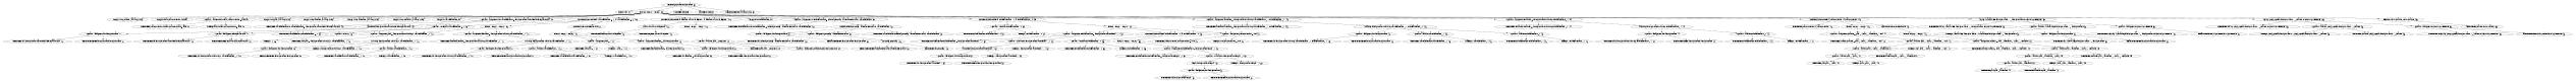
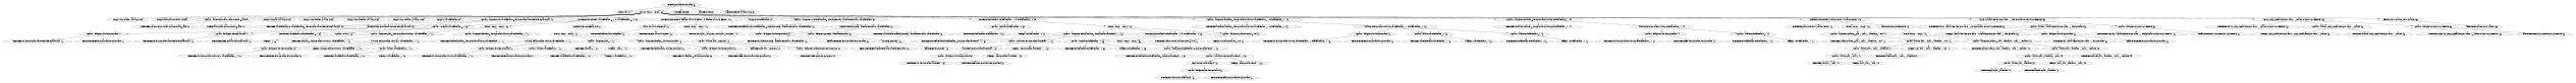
  digraph {
    n1 [label=<(METHOD,getJonasDescriptorName)<SUB>394</SUB>>]
    n2 [label=<(PARAM,this)<SUB>394</SUB>>]
    n3 [label=<(BLOCK,&lt;empty&gt;,&lt;empty&gt;)<SUB>394</SUB>>]
    n4 [label=<(MODIFIER,PRIVATE)>]
    n5 [label=<(MODIFIER,VIRTUAL)>]
    n6 [label=<(METHOD_RETURN,java.lang.String)<SUB>394</SUB>>]
    n7 [label=<(LOCAL,String jonasDN: java.lang.String)>]
    n8 [label=<(LOCAL,boolean jonasConvention: boolean)>]
    n9 [label=<(&lt;operator&gt;.assignment,boolean jonasConvention = false)<SUB>401</SUB>>]
    n10 [label=<(LOCAL,String path: java.lang.String)>]
    n11 [label=<(LOCAL,String fileName: java.lang.String)>]
    n12 [label=<(LOCAL,String baseName: java.lang.String)>]
    n13 [label=<(LOCAL,String remainder: java.lang.String)>]
    n14 [label=<(LOCAL,int startOfFileName: int)>]
    n15 [label=<(&lt;operator&gt;.assignment,int startOfFileName = descriptorName.lastIndexOf(File.separatorChar))<SUB>407</SUB>>]
    n16 [label=<(CONTROL_STRUCTURE,if (startOfFileName != -1),if (startOfFileName != -1))<SUB>408</SUB>>]
    n17 [label=<(CONTROL_STRUCTURE,if (fileName.startsWith(EJB_DD)),if (fileName.startsWith(EJB_DD)))<SUB>418</SUB>>]
    n18 [label=<(LOCAL,int endOfBaseName: int)>]
    n19 [label=<(&lt;operator&gt;.assignment,int endOfBaseName = indexOf(getConfig().baseNameTerminator, startOfFileName))<SUB>422</SUB>>]
    n20 [label=<(CONTROL_STRUCTURE,if (endOfBaseName &lt; 0),if (endOfBaseName &lt; 0))<SUB>429</SUB>>]
    n21 [label=<(&lt;operator&gt;.assignment,baseName = descriptorName.substring(startOfFileName + 1, endOfBaseName + 1))<SUB>443</SUB>>]
    n22 [label=<(&lt;operator&gt;.assignment,remainder = descriptorName.substring(endOfBaseName + 1))<SUB>444</SUB>>]
    n23 [label=<(CONTROL_STRUCTURE,if (jonasConvention),if (jonasConvention))<SUB>446</SUB>>]
    n24 [label=<(log,log(&quot;Standard EJB descriptor name: &quot; + descriptorName, Project.MSG_VERBOSE))<SUB>452</SUB>>]
    n25 [label=<(log,log(&quot;JOnAS-specific descriptor name: &quot; + jonasDN, Project.MSG_VERBOSE))<SUB>453</SUB>>]
    n26 [label=<(RETURN,return jonasDN;,return jonasDN;)<SUB>455</SUB>>]
    n27 [label=<(IDENTIFIER,jonasConvention,boolean jonasConvention = false)<SUB>401</SUB>>]
    n28 [label=<(LITERAL,false,boolean jonasConvention = false)<SUB>401</SUB>>]
    n29 [label=<(IDENTIFIER,startOfFileName,int startOfFileName = descriptorName.lastIndexOf(File.separatorChar))<SUB>407</SUB>>]
    n30 [label=<(lastIndexOf,descriptorName.lastIndexOf(File.separatorChar))<SUB>407</SUB>>]
    n31 [label=<(&lt;operator&gt;.notEquals,startOfFileName != -1)<SUB>408</SUB>>]
    n32 [label=<(BLOCK,&lt;empty&gt;,&lt;empty&gt;)<SUB>408</SUB>>]
    n33 [label=<(CONTROL_STRUCTURE,else,else)<SUB>412</SUB>>]
    n34 [label=<(startsWith,startsWith(EJB_DD))<SUB>418</SUB>>]
    n35 [label=<(BLOCK,&lt;empty&gt;,&lt;empty&gt;)<SUB>418</SUB>>]
    n36 [label=<(IDENTIFIER,endOfBaseName,int endOfBaseName = indexOf(getConfig().baseNameTerminator, startOfFileName))<SUB>422</SUB>>]
    n37 [label=<(indexOf,indexOf(getConfig().baseNameTerminator, startOfFileName))<SUB>422</SUB>>]
    n38 [label=<(&lt;operator&gt;.lessThan,endOfBaseName &lt; 0)<SUB>429</SUB>>]
    n39 [label=<(BLOCK,&lt;empty&gt;,&lt;empty&gt;)<SUB>429</SUB>>]
    n40 [label=<(IDENTIFIER,baseName,baseName = descriptorName.substring(startOfFileName + 1, endOfBaseName + 1))<SUB>443</SUB>>]
    n41 [label=<(substring,descriptorName.substring(startOfFileName + 1, endOfBaseName + 1))<SUB>443</SUB>>]
    n42 [label=<(IDENTIFIER,remainder,remainder = descriptorName.substring(endOfBaseName + 1))<SUB>444</SUB>>]
    n43 [label=<(substring,descriptorName.substring(endOfBaseName + 1))<SUB>444</SUB>>]
    n44 [label=<(IDENTIFIER,jonasConvention,if (jonasConvention))<SUB>446</SUB>>]
    n45 [label=<(BLOCK,&lt;empty&gt;,&lt;empty&gt;)<SUB>446</SUB>>]
    n46 [label=<(CONTROL_STRUCTURE,else,else)<SUB>448</SUB>>]
    n47 [label=<(IDENTIFIER,this,log(&quot;Standard EJB descriptor name: &quot; + descriptorName, Project.MSG_VERBOSE))<SUB>452</SUB>>]
    n48 [label=<(&lt;operator&gt;.addition,&quot;Standard EJB descriptor name: &quot; + descriptorName)<SUB>452</SUB>>]
    n49 [label=<(&lt;operator&gt;.fieldAccess,Project.MSG_VERBOSE)<SUB>452</SUB>>]
    n50 [label=<(IDENTIFIER,this,log(&quot;JOnAS-specific descriptor name: &quot; + jonasDN, Project.MSG_VERBOSE))<SUB>453</SUB>>]
    n51 [label=<(&lt;operator&gt;.addition,&quot;JOnAS-specific descriptor name: &quot; + jonasDN)<SUB>453</SUB>>]
    n52 [label=<(&lt;operator&gt;.fieldAccess,Project.MSG_VERBOSE)<SUB>453</SUB>>]
    n53 [label=<(IDENTIFIER,jonasDN,return jonasDN;)<SUB>455</SUB>>]
    n54 [label=<(&lt;operator&gt;.fieldAccess,this.descriptorName)<SUB>407</SUB>>]
    n55 [label=<(&lt;operator&gt;.fieldAccess,File.separatorChar)<SUB>407</SUB>>]
    n56 [label=<(IDENTIFIER,this,descriptorName.lastIndexOf(File.separatorChar))<SUB>407</SUB>>]
    n57 [label=<(FIELD_IDENTIFIER,descriptorName,descriptorName)<SUB>407</SUB>>]
    n58 [label=<(IDENTIFIER,File,descriptorName.lastIndexOf(File.separatorChar))<SUB>407</SUB>>]
    n59 [label=<(FIELD_IDENTIFIER,separatorChar,separatorChar)<SUB>407</SUB>>]
    n60 [label=<(IDENTIFIER,startOfFileName,startOfFileName != -1)<SUB>408</SUB>>]
    n61 [label=<(&lt;operator&gt;.minus,-1)<SUB>408</SUB>>]
    n62 [label=<(&lt;operator&gt;.assignment,path = descriptorName.substring(0, startOfFileName + 1))<SUB>410</SUB>>]
    n63 [label=<(&lt;operator&gt;.assignment,fileName = descriptorName.substring(startOfFileName + 1))<SUB>411</SUB>>]
    n64 [label=<(BLOCK,&lt;empty&gt;,&lt;empty&gt;)<SUB>412</SUB>>]
    n65 [label=<(LITERAL,1,-1)<SUB>408</SUB>>]
    n66 [label=<(IDENTIFIER,path,path = descriptorName.substring(0, startOfFileName + 1))<SUB>410</SUB>>]
    n67 [label=<(substring,descriptorName.substring(0, startOfFileName + 1))<SUB>410</SUB>>]
    n68 [label=<(IDENTIFIER,fileName,fileName = descriptorName.substring(startOfFileName + 1))<SUB>411</SUB>>]
    n69 [label=<(substring,descriptorName.substring(startOfFileName + 1))<SUB>411</SUB>>]
    n70 [label=<(&lt;operator&gt;.fieldAccess,this.descriptorName)<SUB>410</SUB>>]
    n71 [label=<(LITERAL,0,descriptorName.substring(0, startOfFileName + 1))<SUB>410</SUB>>]
    n72 [label=<(&lt;operator&gt;.addition,startOfFileName + 1)<SUB>410</SUB>>]
    n73 [label=<(IDENTIFIER,this,descriptorName.substring(0, startOfFileName + 1))<SUB>410</SUB>>]
    n74 [label=<(FIELD_IDENTIFIER,descriptorName,descriptorName)<SUB>410</SUB>>]
    n75 [label=<(IDENTIFIER,startOfFileName,startOfFileName + 1)<SUB>410</SUB>>]
    n76 [label=<(LITERAL,1,startOfFileName + 1)<SUB>410</SUB>>]
    n77 [label=<(&lt;operator&gt;.fieldAccess,this.descriptorName)<SUB>411</SUB>>]
    n78 [label=<(&lt;operator&gt;.addition,startOfFileName + 1)<SUB>411</SUB>>]
    n79 [label=<(IDENTIFIER,this,descriptorName.substring(startOfFileName + 1))<SUB>411</SUB>>]
    n80 [label=<(FIELD_IDENTIFIER,descriptorName,descriptorName)<SUB>411</SUB>>]
    n81 [label=<(IDENTIFIER,startOfFileName,startOfFileName + 1)<SUB>411</SUB>>]
    n82 [label=<(LITERAL,1,startOfFileName + 1)<SUB>411</SUB>>]
    n83 [label=<(&lt;operator&gt;.assignment,path = &quot;&quot;)<SUB>414</SUB>>]
    n84 [label=<(&lt;operator&gt;.assignment,fileName = this.descriptorName)<SUB>415</SUB>>]
    n85 [label=<(IDENTIFIER,path,path = &quot;&quot;)<SUB>414</SUB>>]
    n86 [label=<(LITERAL,&quot;&quot;,path = &quot;&quot;)<SUB>414</SUB>>]
    n87 [label=<(IDENTIFIER,fileName,fileName = this.descriptorName)<SUB>415</SUB>>]
    n88 [label=<(&lt;operator&gt;.fieldAccess,this.descriptorName)<SUB>415</SUB>>]
    n89 [label=<(IDENTIFIER,this,fileName = this.descriptorName)<SUB>415</SUB>>]
    n90 [label=<(FIELD_IDENTIFIER,descriptorName,descriptorName)<SUB>415</SUB>>]
    n91 [label=<(IDENTIFIER,fileName,startsWith(EJB_DD))<SUB>418</SUB>>]
    n92 [label=<(IDENTIFIER,EJB_DD,startsWith(EJB_DD))<SUB>418</SUB>>]
+   n93 [label=<(RETURN,return path + JONAS_DD;,return path + JONAS_DD;)<SUB>419</SUB>>]
    n94 [label=<(&lt;operator&gt;.addition,path + JONAS_DD)<SUB>419</SUB>>]
    n95 [label=<(IDENTIFIER,path,path + JONAS_DD)<SUB>419</SUB>>]
    n96 [label=<(&lt;operator&gt;.fieldAccess,JonasDeploymentTool.JONAS_DD)<SUB>419</SUB>>]
+   n97 [label=<(FIELD_IDENTIFIER,JONAS_DD,JONAS_DD)<SUB>419</SUB>>]
    n98 [label=<(&lt;operator&gt;.fieldAccess,this.descriptorName)<SUB>422</SUB>>]
    n99 [label=<(&lt;operator&gt;.fieldAccess,getConfig().baseNameTerminator)<SUB>422</SUB>>]
    n100 [label=<(IDENTIFIER,startOfFileName,indexOf(getConfig().baseNameTerminator, startOfFileName))<SUB>422</SUB>>]
    n101 [label=<(IDENTIFIER,this,indexOf(getConfig().baseNameTerminator, startOfFileName))<SUB>422</SUB>>]
    n102 [label=<(FIELD_IDENTIFIER,descriptorName,descriptorName)<SUB>422</SUB>>]
    n103 [label=<(getConfig,getConfig())<SUB>422</SUB>>]
    n104 [label=<(FIELD_IDENTIFIER,baseNameTerminator,baseNameTerminator)<SUB>422</SUB>>]
    n105 [label=<(IDENTIFIER,this,getConfig())<SUB>422</SUB>>]
    n106 [label=<(IDENTIFIER,endOfBaseName,endOfBaseName &lt; 0)<SUB>429</SUB>>]
    n107 [label=<(LITERAL,0,endOfBaseName &lt; 0)<SUB>429</SUB>>]
    n108 [label=<(&lt;operator&gt;.assignment,endOfBaseName = descriptorName.lastIndexOf('.') - 1)<SUB>434</SUB>>]
    n109 [label=<(CONTROL_STRUCTURE,if (endOfBaseName &lt; 0),if (endOfBaseName &lt; 0))<SUB>435</SUB>>]
    n110 [label=<(&lt;operator&gt;.assignment,jonasConvention = true)<SUB>440</SUB>>]
    n111 [label=<(IDENTIFIER,endOfBaseName,endOfBaseName = descriptorName.lastIndexOf('.') - 1)<SUB>434</SUB>>]
    n112 [label=<(&lt;operator&gt;.subtraction,descriptorName.lastIndexOf('.') - 1)<SUB>434</SUB>>]
    n113 [label=<(&lt;operator&gt;.lessThan,endOfBaseName &lt; 0)<SUB>435</SUB>>]
    n114 [label=<(BLOCK,&lt;empty&gt;,&lt;empty&gt;)<SUB>435</SUB>>]
    n115 [label=<(IDENTIFIER,jonasConvention,jonasConvention = true)<SUB>440</SUB>>]
    n116 [label=<(LITERAL,true,jonasConvention = true)<SUB>440</SUB>>]
    n117 [label=<(lastIndexOf,descriptorName.lastIndexOf('.'))<SUB>434</SUB>>]
    n118 [label=<(LITERAL,1,descriptorName.lastIndexOf('.') - 1)<SUB>434</SUB>>]
    n119 [label=<(&lt;operator&gt;.fieldAccess,this.descriptorName)<SUB>434</SUB>>]
    n120 [label=<(LITERAL,'.',descriptorName.lastIndexOf('.'))<SUB>434</SUB>>]
    n121 [label=<(IDENTIFIER,this,descriptorName.lastIndexOf('.'))<SUB>434</SUB>>]
    n122 [label=<(FIELD_IDENTIFIER,descriptorName,descriptorName)<SUB>434</SUB>>]
    n123 [label=<(IDENTIFIER,endOfBaseName,endOfBaseName &lt; 0)<SUB>435</SUB>>]
    n124 [label=<(LITERAL,0,endOfBaseName &lt; 0)<SUB>435</SUB>>]
    n125 [label=<(&lt;operator&gt;.assignment,endOfBaseName = descriptorName.length() - 1)<SUB>437</SUB>>]
    n126 [label=<(IDENTIFIER,endOfBaseName,endOfBaseName = descriptorName.length() - 1)<SUB>437</SUB>>]
    n127 [label=<(&lt;operator&gt;.subtraction,descriptorName.length() - 1)<SUB>437</SUB>>]
    n128 [label=<(length,descriptorName.length())<SUB>437</SUB>>]
    n129 [label=<(LITERAL,1,descriptorName.length() - 1)<SUB>237</SUB>>]
    n130 [label=<(&lt;operator&gt;.fieldAccess,this.descriptorName)<SUB>437</SUB>>]
    n131 [label=<(IDENTIFIER,this,descriptorName.length())<SUB>437</SUB>>]
    n132 [label=<(FIELD_IDENTIFIER,descriptorName,descriptorName)<SUB>437</SUB>>]
    n133 [label=<(&lt;operator&gt;.fieldAccess,this.descriptorName)<SUB>443</SUB>>]
    n134 [label=<(&lt;operator&gt;.addition,startOfFileName + 1)<SUB>443</SUB>>]
    n135 [label=<(&lt;operator&gt;.addition,endOfBaseName + 1)<SUB>443</SUB>>]
    n136 [label=<(IDENTIFIER,this,descriptorName.substring(startOfFileName + 1, endOfBaseName + 1))<SUB>443</SUB>>]
    n137 [label=<(FIELD_IDENTIFIER,descriptorName,descriptorName)<SUB>443</SUB>>]
    n138 [label=<(IDENTIFIER,startOfFileName,startOfFileName + 1)<SUB>443</SUB>>]
    n139 [label=<(LITERAL,1,startOfFileName + 1)<SUB>443</SUB>>]
    n140 [label=<(IDENTIFIER,endOfBaseName,endOfBaseName + 1)<SUB>443</SUB>>]
    n141 [label=<(LITERAL,1,endOfBaseName + 1)<SUB>443</SUB>>]
    n142 [label=<(&lt;operator&gt;.fieldAccess,this.descriptorName)<SUB>444</SUB>>]
    n143 [label=<(&lt;operator&gt;.addition,endOfBaseName + 1)<SUB>444</SUB>>]
    n144 [label=<(IDENTIFIER,this,descriptorName.substring(endOfBaseName + 1))<SUB>444</SUB>>]
    n145 [label=<(FIELD_IDENTIFIER,descriptorName,descriptorName)<SUB>444</SUB>>]
    n146 [label=<(IDENTIFIER,endOfBaseName,endOfBaseName + 1)<SUB>444</SUB>>]
    n147 [label=<(LITERAL,1,endOfBaseName + 1)<SUB>444</SUB>>]
    n148 [label=<(&lt;operator&gt;.assignment,jonasDN = path + &quot;jonas-&quot; + baseName + &quot;.xml&quot;)<SUB>447</SUB>>]
    n149 [label=<(BLOCK,&lt;empty&gt;,&lt;empty&gt;)<SUB>448</SUB>>]
    n150 [label=<(IDENTIFIER,jonasDN,jonasDN = path + &quot;jonas-&quot; + baseName + &quot;.xml&quot;)<SUB>447</SUB>>]
    n151 [label=<(&lt;operator&gt;.addition,path + &quot;jonas-&quot; + baseName + &quot;.xml&quot;)<SUB>447</SUB>>]
    n152 [label=<(&lt;operator&gt;.addition,path + &quot;jonas-&quot; + baseName)<SUB>447</SUB>>]
    n153 [label=<(LITERAL,&quot;.xml&quot;,path + &quot;jonas-&quot; + baseName + &quot;.xml&quot;)<SUB>447</SUB>>]
    n154 [label=<(&lt;operator&gt;.addition,path + &quot;jonas-&quot;)<SUB>447</SUB>>]
    n155 [label=<(IDENTIFIER,baseName,path + &quot;jonas-&quot; + baseName)<SUB>447</SUB>>]
    n156 [label=<(IDENTIFIER,path,path + &quot;jonas-&quot;)<SUB>447</SUB>>]
    n157 [label=<(LITERAL,&quot;jonas-&quot;,path + &quot;jonas-&quot;)<SUB>447</SUB>>]
    n158 [label=<(&lt;operator&gt;.assignment,jonasDN = path + baseName + &quot;jonas-&quot; + remainder)<SUB>449</SUB>>]
    n159 [label=<(IDENTIFIER,jonasDN,jonasDN = path + baseName + &quot;jonas-&quot; + remainder)<SUB>449</SUB>>]
    n160 [label=<(&lt;operator&gt;.addition,path + baseName + &quot;jonas-&quot; + remainder)<SUB>449</SUB>>]
    n161 [label=<(&lt;operator&gt;.addition,path + baseName + &quot;jonas-&quot;)<SUB>449</SUB>>]
    n162 [label=<(IDENTIFIER,remainder,path + baseName + &quot;jonas-&quot; + remainder)<SUB>449</SUB>>]
    n163 [label=<(&lt;operator&gt;.addition,path + baseName)<SUB>449</SUB>>]
    n164 [label=<(LITERAL,&quot;jonas-&quot;,path + baseName + &quot;jonas-&quot;)<SUB>449</SUB>>]
    n165 [label=<(IDENTIFIER,path,path + baseName)<SUB>449</SUB>>]
    n166 [label=<(IDENTIFIER,baseName,path + baseName)<SUB>549</SUB>>]
    n167 [label=<(LITERAL,&quot;Standard EJB descriptor name: &quot;,&quot;Standard EJB descriptor name: &quot; + descriptorName)<SUB>452</SUB>>]
    n168 [label=<(&lt;operator&gt;.fieldAccess,this.descriptorName)<SUB>452</SUB>>]
    n169 [label=<(IDENTIFIER,Project,log(&quot;Standard EJB descriptor name: &quot; + descriptorName, Project.MSG_VERBOSE))<SUB>452</SUB>>]
    n170 [label=<(FIELD_IDENTIFIER,MSG_VERBOSE,MSG_VERBOSE)<SUB>452</SUB>>]
    n171 [label=<(IDENTIFIER,this,&quot;Standard EJB descriptor name: &quot; + descriptorName)<SUB>452</SUB>>]
    n172 [label=<(FIELD_IDENTIFIER,descriptorName,descriptorName)<SUB>452</SUB>>]
    n173 [label=<(LITERAL,&quot;JOnAS-specific descriptor name: &quot;,&quot;JOnAS-specific descriptor name: &quot; + jonasDN)<SUB>453</SUB>>]
    n174 [label=<(IDENTIFIER,jonasDN,&quot;JOnAS-specific descriptor name: &quot; + jonasDN)<SUB>453</SUB>>]
    n175 [label=<(IDENTIFIER,Project,log(&quot;JOnAS-specific descriptor name: &quot; + jonasDN, Project.MSG_VERBOSE))<SUB>453</SUB>>]
    n176 [label=<(FIELD_IDENTIFIER,MSG_VERBOSE,MSG_VERBOSE)<SUB>453</SUB>>]
    n1 -> n2
    n1 -> n3
    n1 -> n4
    n1 -> n5
    n1 -> n6
    n3 -> n7
    n3 -> n8
    n3 -> n9
    n3 -> n10
    n3 -> n11
    n3 -> n12
    n3 -> n13
    n3 -> n14
    n3 -> n15
    n3 -> n16
    n3 -> n17
    n3 -> n18
    n3 -> n19
    n3 -> n20
    n3 -> n21
    n3 -> n22
    n3 -> n23
    n3 -> n24
    n3 -> n25
    n3 -> n26
    n9 -> n27
    n9 -> n28
    n15 -> n29
    n15 -> n30
    n16 -> n31
    n16 -> n32
    n16 -> n33
    n17 -> n34
    n17 -> n35
    n19 -> n36
    n19 -> n37
    n20 -> n38
    n20 -> n39
    n21 -> n40
    n21 -> n41
    n22 -> n42
    n22 -> n43
    n23 -> n44
    n23 -> n45
    n23 -> n46
    n24 -> n47
    n24 -> n48
    n24 -> n49
    n25 -> n50
    n25 -> n51
    n25 -> n52
    n26 -> n53
    n30 -> n54
    n30 -> n55
    n31 -> n60
    n31 -> n61
    n32 -> n62
    n32 -> n63
    n33 -> n64
    n34 -> n91
    n34 -> n92
+   n35 -> n93
    n37 -> n98
    n37 -> n99
    n37 -> n100
    n38 -> n106
    n38 -> n107
    n39 -> n108
    n39 -> n109
    n39 -> n110
    n41 -> n133
    n41 -> n134
    n41 -> n135
    n43 -> n142
    n43 -> n143
    n45 -> n148
    n46 -> n149
    n48 -> n167
    n48 -> n168
    n49 -> n169
    n49 -> n170
    n51 -> n173
    n51 -> n174
    n52 -> n175
    n52 -> n176
    n54 -> n56
    n54 -> n57
    n55 -> n58
    n55 -> n59
    n61 -> n65
    n62 -> n66
    n62 -> n67
    n63 -> n68
    n63 -> n69
    n64 -> n83
    n64 -> n84
    n67 -> n70
    n67 -> n71
    n67 -> n72
    n69 -> n77
    n69 -> n78
    n70 -> n73
    n70 -> n74
    n72 -> n75
    n72 -> n76
    n77 -> n79
    n77 -> n80
    n78 -> n81
    n78 -> n82
    n83 -> n85
    n83 -> n86
    n84 -> n87
    n84 -> n88
    n88 -> n89
    n88 -> n90
+   n93 -> n94
    n94 -> n95
    n94 -> n96
+   n96 -> n97
    n98 -> n101
    n98 -> n102
    n99 -> n103
    n103 -> n104
    n103 -> n105
    n108 -> n111
    n108 -> n112
    n109 -> n113
    n109 -> n114
    n110 -> n115
    n110 -> n116
    n112 -> n117
    n112 -> n118
    n113 -> n123
    n113 -> n124
    n114 -> n125
    n117 -> n119
    n117 -> n120
    n119 -> n121
    n119 -> n122
    n125 -> n126
    n125 -> n127
    n127 -> n128
    n127 -> n129
    n128 -> n130
    n130 -> n131
    n130 -> n132
    n133 -> n136
    n133 -> n137
    n134 -> n138
    n134 -> n139
    n135 -> n140
    n135 -> n141
    n142 -> n144
    n142 -> n145
    n143 -> n146
    n143 -> n147
    n148 -> n150
    n148 -> n151
    n149 -> n158
    n151 -> n152
    n151 -> n153
    n152 -> n154
    n152 -> n155
    n154 -> n156
    n154 -> n157
    n158 -> n159
    n158 -> n160
    n160 -> n161
    n160 -> n162
    n161 -> n163
    n161 -> n164
    n163 -> n165
    n163 -> n166
    n168 -> n171
    n168 -> n172
  }
